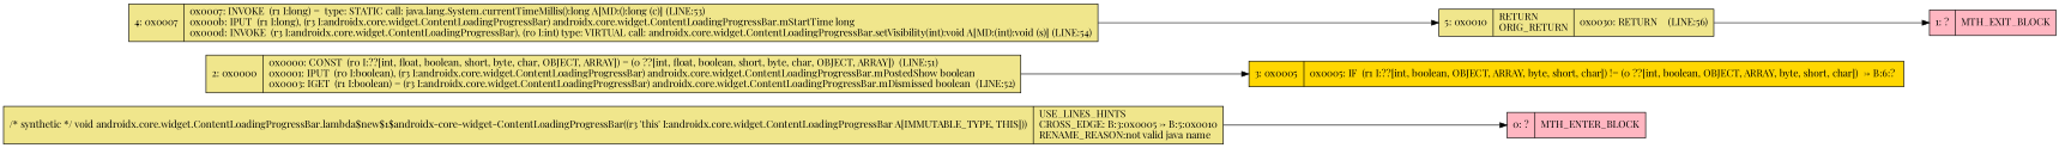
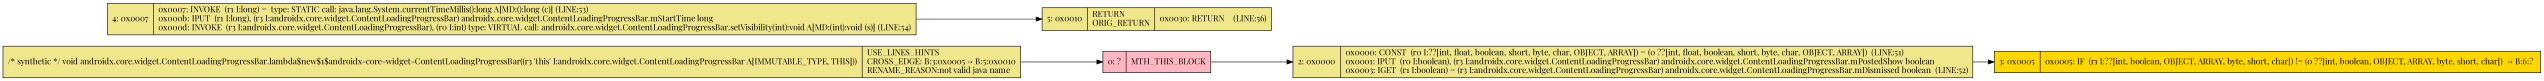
  digraph {
    fontname="Playfair Display"
    rankdir=LR
    node [fillcolor=khaki fontname="Playfair Display" shape=record style=filled]
    edge [fontname="Playfair Display"]
-   n1 [fillcolor=lightpink label="{0\:\ ?|MTH_ENTER_BLOCK\l}"]
+   n1 [fillcolor=lightpink label="{0\:\ ?|MTH_THIS_BLOCK\l}"]
    n2 [label="{2\:\ 0x0000|0x0000: CONST  (r0 I:??[int, float, boolean, short, byte, char, OBJECT, ARRAY]) = (0 ??[int, float, boolean, short, byte, char, OBJECT, ARRAY])  (LINE:51)\l0x0001: IPUT  (r0 I:boolean), (r3 I:androidx.core.widget.ContentLoadingProgressBar) androidx.core.widget.ContentLoadingProgressBar.mPostedShow boolean \l0x0003: IGET  (r1 I:boolean) = (r3 I:androidx.core.widget.ContentLoadingProgressBar) androidx.core.widget.ContentLoadingProgressBar.mDismissed boolean  (LINE:52)\l}"]
    n3 [fillcolor=gold label="{3\:\ 0x0005|0x0005: IF  (r1 I:??[int, boolean, OBJECT, ARRAY, byte, short, char]) != (0 ??[int, boolean, OBJECT, ARRAY, byte, short, char])  \-\> B:6:? \l}"]
    n4 [label="{4\:\ 0x0007|0x0007: INVOKE  (r1 I:long) =  type: STATIC call: java.lang.System.currentTimeMillis():long A[MD:():long (c)] (LINE:53)\l0x000b: IPUT  (r1 I:long), (r3 I:androidx.core.widget.ContentLoadingProgressBar) androidx.core.widget.ContentLoadingProgressBar.mStartTime long \l0x000d: INVOKE  (r3 I:androidx.core.widget.ContentLoadingProgressBar), (r0 I:int) type: VIRTUAL call: androidx.core.widget.ContentLoadingProgressBar.setVisibility(int):void A[MD:(int):void (s)] (LINE:54)\l}"]
    n5 [label="{5\:\ 0x0010|RETURN\lORIG_RETURN\l|0x0030: RETURN    (LINE:56)\l}"]
-   n6 [fillcolor=lightpink label="{1\:\ ?|MTH_EXIT_BLOCK\l}"]
    n7 [label="{\/* synthetic *\/ void androidx.core.widget.ContentLoadingProgressBar.lambda$new$1$androidx\-core\-widget\-ContentLoadingProgressBar((r3 'this' I:androidx.core.widget.ContentLoadingProgressBar A[IMMUTABLE_TYPE, THIS]))  | USE_LINES_HINTS\lCROSS_EDGE: B:3:0x0005 \-\> B:5:0x0010\lRENAME_REASON:not valid java name\l}"]
+   n1 -> n2
    n2 -> n3
    n4 -> n5
-   n5 -> n6
    n7 -> n1
  }
